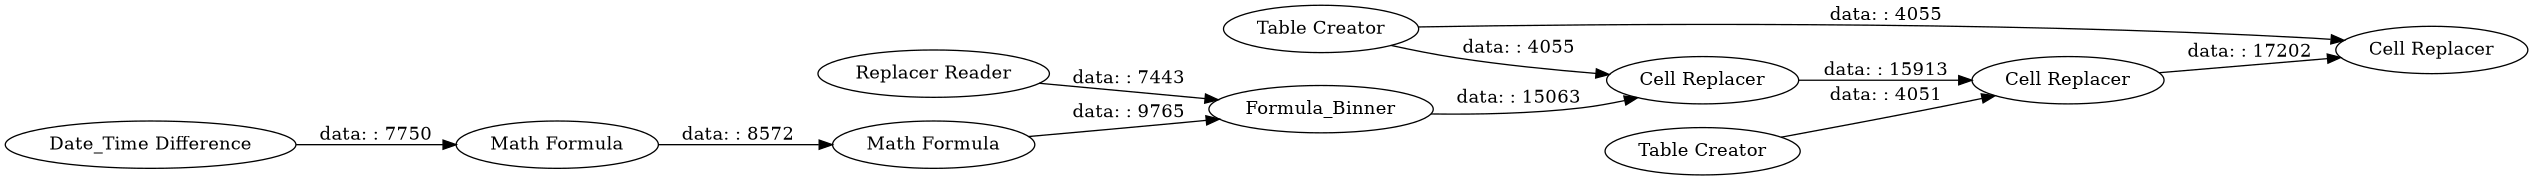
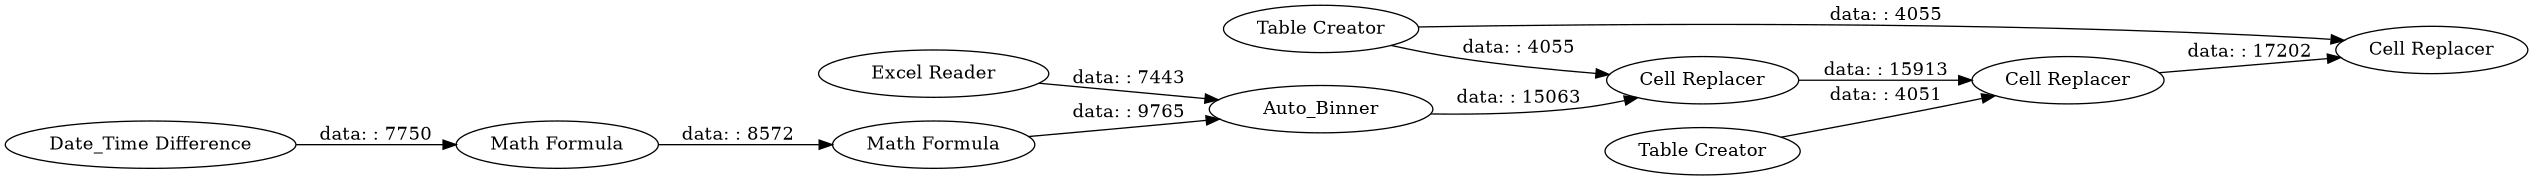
  digraph {
    rankdir=LR
    n1 [label="Math Formula"]
-   n2 [label=Formula_Binner]
+   n2 [label=Auto_Binner]
    n3 [label="Cell Replacer"]
    n4 [label="Table Creator"]
    n5 [label="Cell Replacer"]
    n6 [label="Cell Replacer"]
    n7 [label="Math Formula"]
    n8 [label="Table Creator"]
    n9 [label="Date_Time Difference"]
-   n10 [label="Replacer Reader"]
+   n10 [label="Excel Reader"]
    n1 -> n2 [label="data: : 9765"]
    n2 -> n3 [label="data: : 15063"]
    n3 -> n5 [label="data: : 15913"]
    n4 -> n5 [label="data: : 4051"]
    n5 -> n6 [label="data: : 17202"]
    n7 -> n1 [label="data: : 8572"]
    n8 -> n3 [label="data: : 4055"]
    n8 -> n6 [label="data: : 4055"]
    n9 -> n7 [label="data: : 7750"]
    n10 -> n2 [label="data: : 7443"]
  }
